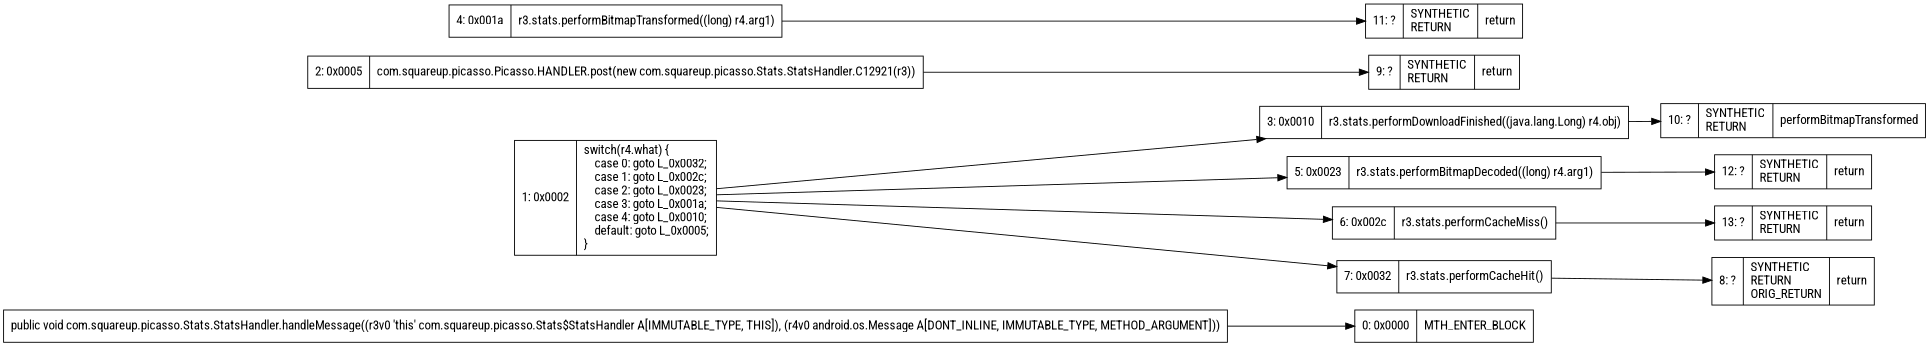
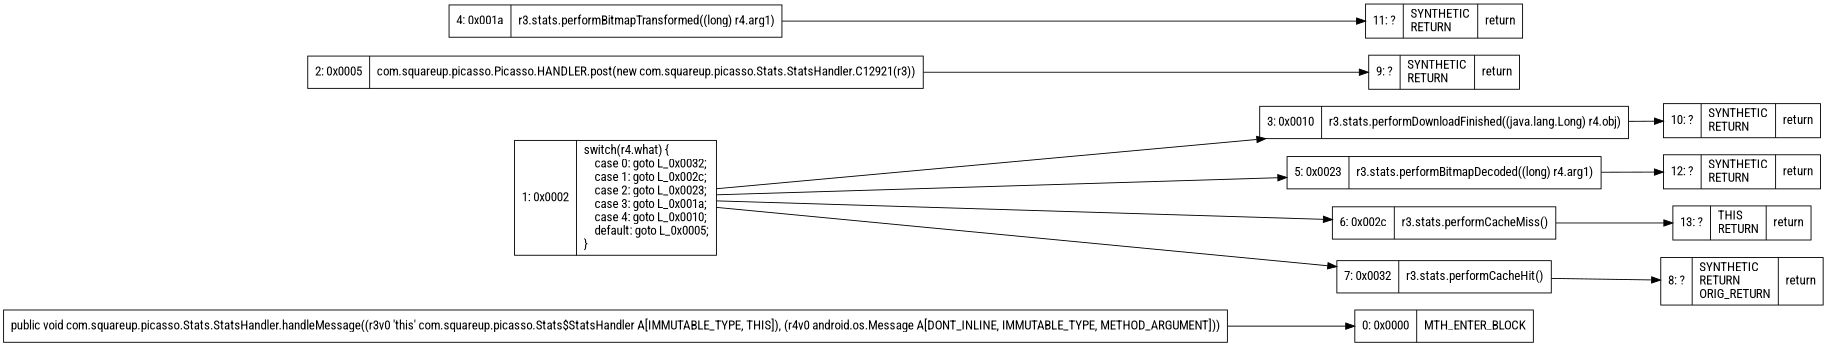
  digraph {
    fontname="Roboto Condensed"
    rankdir=LR
    node [fontname="Roboto Condensed" shape=record]
    edge [fontname="Roboto Condensed"]
    n1 [label="{0\:\ 0x0000|MTH_ENTER_BLOCK\l}"]
    n2 [label="{1\:\ 0x0002|switch(r4.what) \{\l    case 0: goto L_0x0032;\l    case 1: goto L_0x002c;\l    case 2: goto L_0x0023;\l    case 3: goto L_0x001a;\l    case 4: goto L_0x0010;\l    default: goto L_0x0005;\l\}\l}"]
    n3 [label="{3\:\ 0x0010|r3.stats.performDownloadFinished((java.lang.Long) r4.obj)\l}"]
    n4 [label="{5\:\ 0x0023|r3.stats.performBitmapDecoded((long) r4.arg1)\l}"]
    n5 [label="{6\:\ 0x002c|r3.stats.performCacheMiss()\l}"]
    n6 [label="{7\:\ 0x0032|r3.stats.performCacheHit()\l}"]
    n7 [label="{2\:\ 0x0005|com.squareup.picasso.Picasso.HANDLER.post(new com.squareup.picasso.Stats.StatsHandler.C12921(r3))\l}"]
    n8 [label="{9\:\ ?|SYNTHETIC\lRETURN\l|return\l}"]
-   n9 [label="{10\:\ ?|SYNTHETIC\lRETURN\l|performBitmapTransformed\l}"]
+   n9 [label="{10\:\ ?|SYNTHETIC\lRETURN\l|return\l}"]
    n10 [label="{4\:\ 0x001a|r3.stats.performBitmapTransformed((long) r4.arg1)\l}"]
    n11 [label="{11\:\ ?|SYNTHETIC\lRETURN\l|return\l}"]
    n12 [label="{12\:\ ?|SYNTHETIC\lRETURN\l|return\l}"]
-   n13 [label="{13\:\ ?|SYNTHETIC\lRETURN\l|return\l}"]
+   n13 [label="{13\:\ ?|THIS\lRETURN\l|return\l}"]
    n14 [label="{8\:\ ?|SYNTHETIC\lRETURN\lORIG_RETURN\l|return\l}"]
    n15 [label="{public void com.squareup.picasso.Stats.StatsHandler.handleMessage((r3v0 'this' com.squareup.picasso.Stats$StatsHandler A[IMMUTABLE_TYPE, THIS]), (r4v0 android.os.Message A[DONT_INLINE, IMMUTABLE_TYPE, METHOD_ARGUMENT])) }"]
    n2 -> n3
    n2 -> n4
    n2 -> n5
    n2 -> n6
    n3 -> n9
    n4 -> n12
    n5 -> n13
    n6 -> n14
    n7 -> n8
    n10 -> n11
    n15 -> n1
  }
